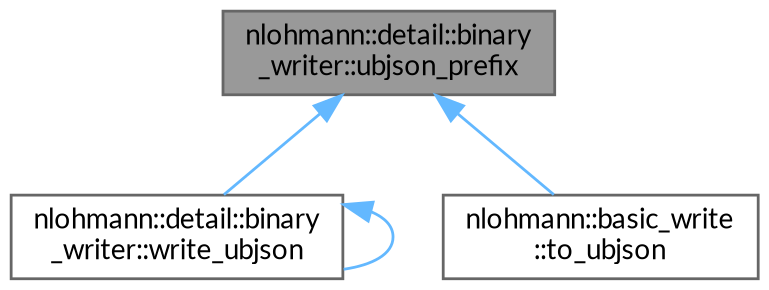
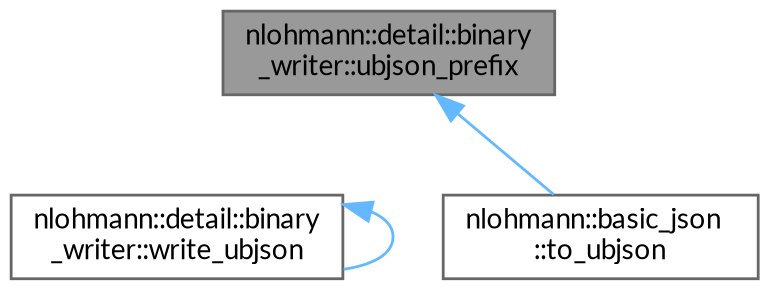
  digraph {
    fontname=Lato
    rankdir=TB
    node [color=grey40 fillcolor=white fontname=Lato fontsize=10 shape=box style=filled]
    edge [color=steelblue1 dir=back fontname=Lato fontsize=10 labelfontname=Helvetica labelfontsize=10 style=solid]
    n1 [color=gray40 fillcolor=grey60 fontcolor=black height=0.2 label="nlohmann::detail::binary\l_writer::ubjson_prefix" width=0.4]
    n2 [height=0.2 label="nlohmann::detail::binary\l_writer::write_ubjson" width=0.4]
-   n3 [height=0.2 label="nlohmann::basic_write\l::to_ubjson" width=0.4]
-   n1 -> n2
+   n3 [height=0.2 label="nlohmann::basic_json\l::to_ubjson" width=0.4]
    n1 -> n3
    n2 -> n2
  }
